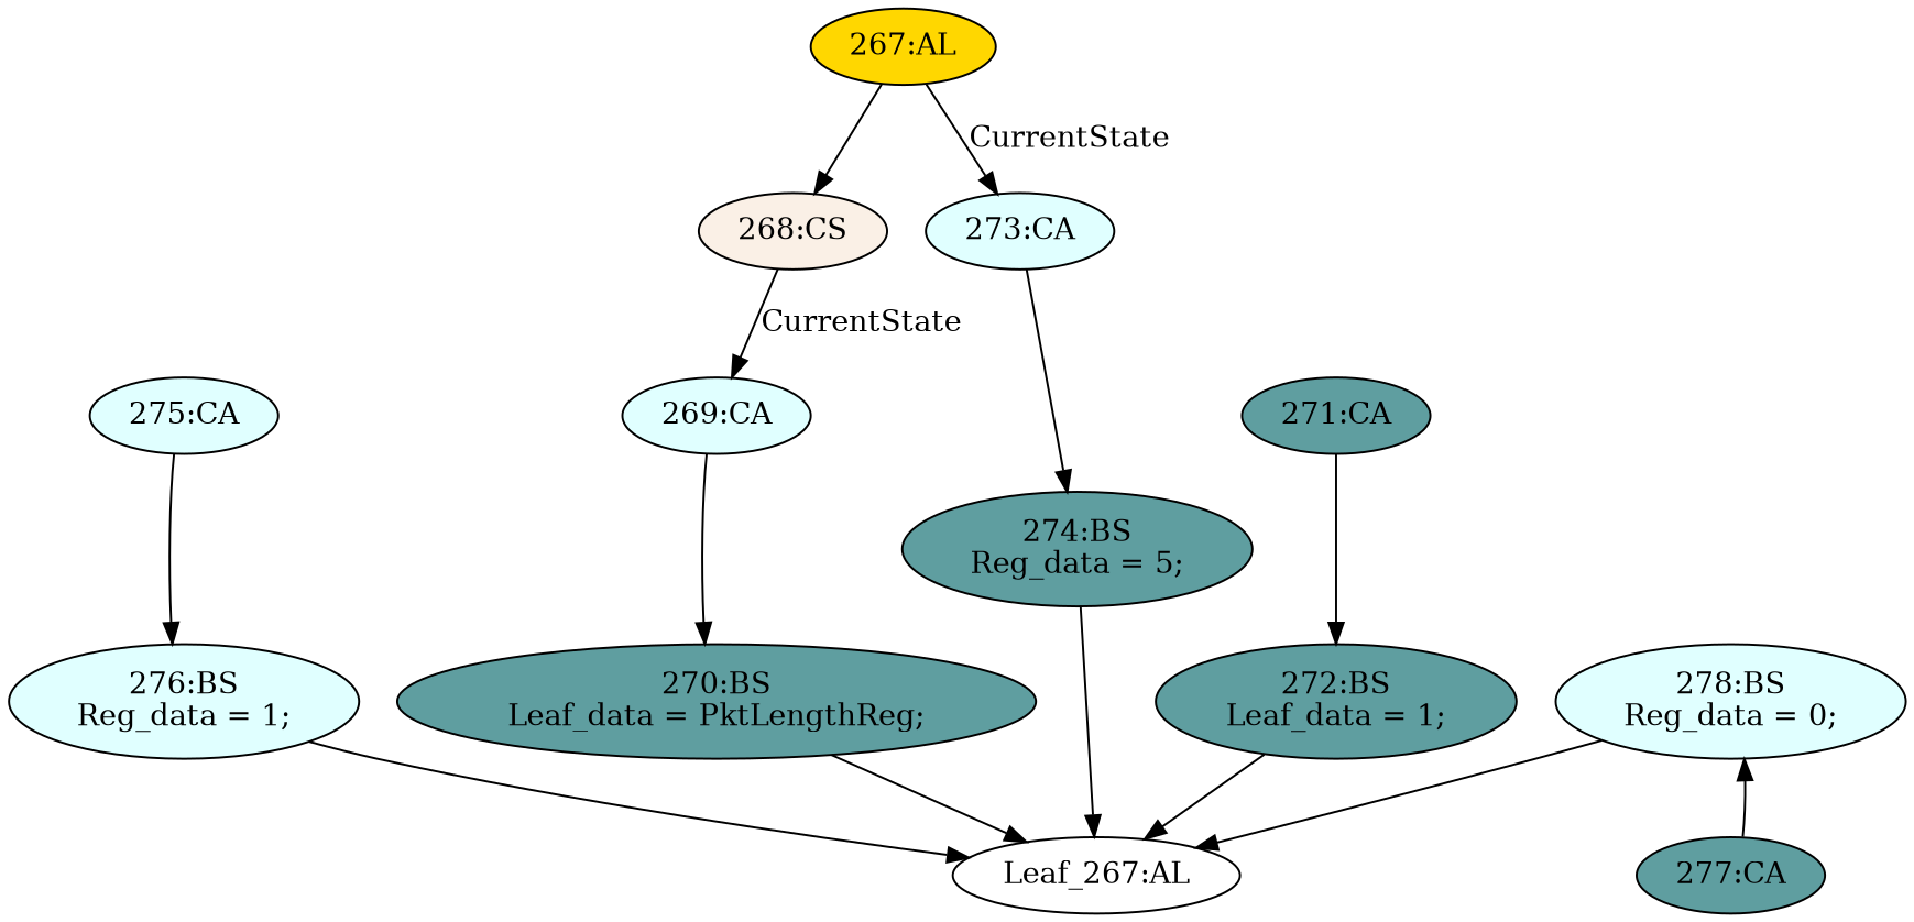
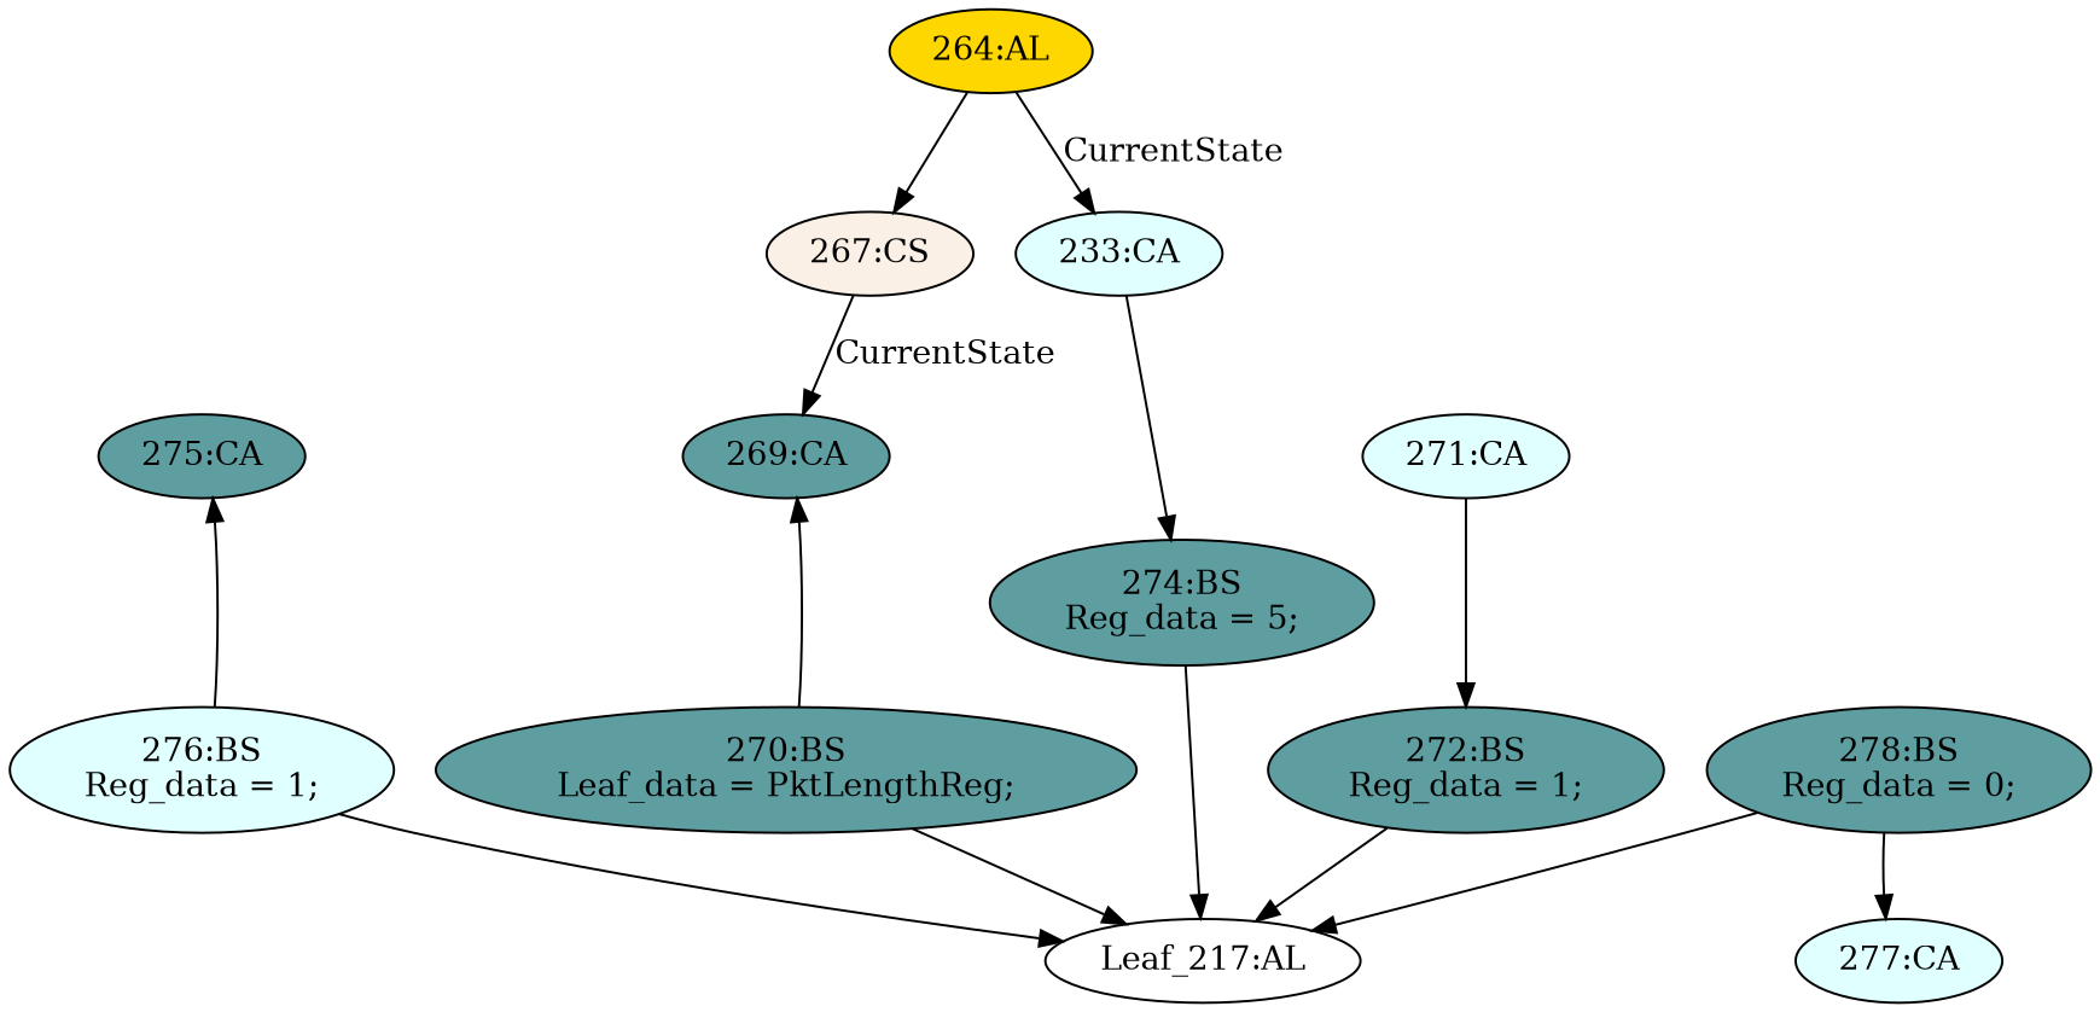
  strict digraph {
    node [fillcolor=lightcyan statements="[]" style=filled typ=Case]
    edge [cond="[]" lineno=None]
-   n1 [ast="<pyverilog.vparser.ast.Case object at 0x7f8c06324b50>" label="275:CA"]
+   n1 [ast="<pyverilog.vparser.ast.Case object at 0x7f8c06324b50>" fillcolor=cadetblue label="275:CA"]
    n2 [ast="<pyverilog.vparser.ast.BlockingSubstitution object at 0x7f8c06324c10>" label="276:BS\nReg_data = 1;" statements="[<pyverilog.vparser.ast.BlockingSubstitution object at 0x7f8c06324c10>]" typ=BlockingSubstitution]
-   n3 [def_var="['Reg_data']" label="Leaf_267:AL" fillcolor="" statements="" style="" typ=""]
+   n3 [def_var="['Reg_data']" label="Leaf_217:AL" fillcolor="" statements="" style="" typ=""]
    n4 [ast="<pyverilog.vparser.ast.BlockingSubstitution object at 0x7f8c06324d90>" fillcolor=cadetblue label="274:BS\nReg_data = 5;" statements="[<pyverilog.vparser.ast.BlockingSubstitution object at 0x7f8c06324d90>]" typ=BlockingSubstitution]
-   n5 [ast="<pyverilog.vparser.ast.CaseStatement object at 0x7f8c06324f10>" fillcolor=linen label="268:CS" typ=CaseStatement]
-   n6 [ast="<pyverilog.vparser.ast.Case object at 0x7f8c06325050>" label="269:CA"]
-   n7 [ast="<pyverilog.vparser.ast.Case object at 0x7f8c06325290>" fillcolor=cadetblue label="271:CA"]
-   n8 [ast="<pyverilog.vparser.ast.BlockingSubstitution object at 0x7f8c06325350>" fillcolor=cadetblue label="272:BS\nLeaf_data = 1;" statements="[<pyverilog.vparser.ast.BlockingSubstitution object at 0x7f8c06325350>]" typ=BlockingSubstitution]
-   n9 [ast="<pyverilog.vparser.ast.Case object at 0x7f8c06325490>" label="273:CA"]
-   n10 [ast="<pyverilog.vparser.ast.Case object at 0x7f8c06325550>" fillcolor=cadetblue label="277:CA"]
-   n11 [ast="<pyverilog.vparser.ast.BlockingSubstitution object at 0x7f8c06325590>" label="278:BS\nReg_data = 0;" statements="[<pyverilog.vparser.ast.BlockingSubstitution object at 0x7f8c06325590>]" typ=BlockingSubstitution]
+   n5 [ast="<pyverilog.vparser.ast.CaseStatement object at 0x7f8c06324f10>" fillcolor=linen label="267:CS" typ=CaseStatement]
+   n6 [ast="<pyverilog.vparser.ast.Case object at 0x7f8c06325050>" fillcolor=cadetblue label="269:CA"]
+   n7 [ast="<pyverilog.vparser.ast.Case object at 0x7f8c06325290>" label="271:CA"]
+   n8 [ast="<pyverilog.vparser.ast.BlockingSubstitution object at 0x7f8c06325350>" fillcolor=cadetblue label="272:BS\nReg_data = 1;" statements="[<pyverilog.vparser.ast.BlockingSubstitution object at 0x7f8c06325350>]" typ=BlockingSubstitution]
+   n9 [ast="<pyverilog.vparser.ast.Case object at 0x7f8c06325490>" label="233:CA"]
+   n10 [ast="<pyverilog.vparser.ast.Case object at 0x7f8c06325550>" label="277:CA"]
+   n11 [ast="<pyverilog.vparser.ast.BlockingSubstitution object at 0x7f8c06325590>" fillcolor=cadetblue label="278:BS\nReg_data = 0;" statements="[<pyverilog.vparser.ast.BlockingSubstitution object at 0x7f8c06325590>]" typ=BlockingSubstitution]
    n12 [ast="<pyverilog.vparser.ast.BlockingSubstitution object at 0x7f8c06325110>" fillcolor=cadetblue label="270:BS\nLeaf_data = PktLengthReg;" statements="[<pyverilog.vparser.ast.BlockingSubstitution object at 0x7f8c06325110>]" typ=BlockingSubstitution]
-   n13 [ast="<pyverilog.vparser.ast.Always object at 0x7f8c06325710>" clk_sens=False fillcolor=gold label="267:AL" sens="['CurrentState', 'PktLengthReg']" typ=Always use_var="['PktLengthReg', 'CurrentState']"]
-   n1 -> n2
+   n13 [ast="<pyverilog.vparser.ast.Always object at 0x7f8c06325710>" clk_sens=False fillcolor=gold label="264:AL" sens="['CurrentState', 'PktLengthReg']" typ=Always use_var="['PktLengthReg', 'CurrentState']"]
+   n2 -> n1
    n2 -> n3
    n4 -> n3
    n5 -> n6 [cond="['CurrentState']" label=CurrentState lineno=268]
-   n6 -> n12
+   n12 -> n6
    n7 -> n8
    n8 -> n3
    n9 -> n4
-   n10 -> n11
+   n11 -> n10
    n11 -> n3
    n12 -> n3
    n13 -> n5
    n13 -> n9 [cond="['CurrentState']" label=CurrentState lineno=268]
  }
